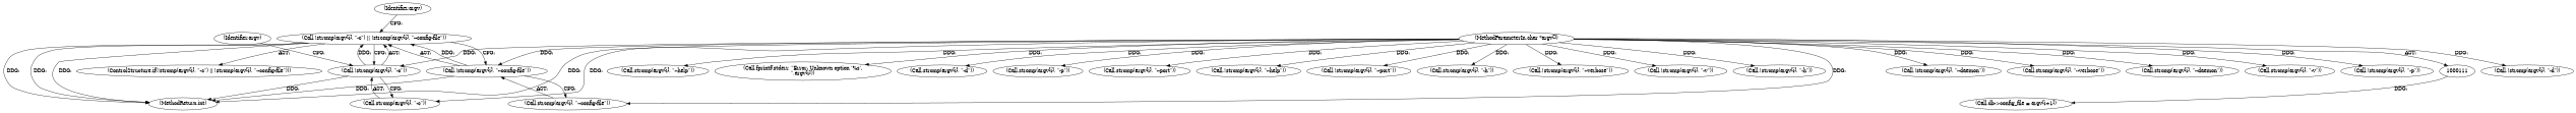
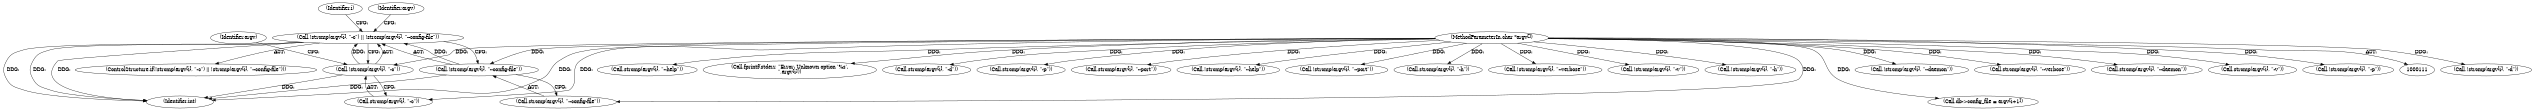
  digraph {
    n1 [label="(Call,!strcmp(argv[i], \"-c\") || !strcmp(argv[i], \"--config-file\"))"]
    n2 [label="(Call,!strcmp(argv[i], \"-c\"))"]
    n3 [label="(Call,!strcmp(argv[i], \"--config-file\"))"]
    n4 [label="(ControlStructure,if(!strcmp(argv[i], \"-c\") || !strcmp(argv[i], \"--config-file\")))"]
-   n5 [label="(MethodReturn,int)"]
+   n5 [label="(Identifier,int)"]
    n6 [label="(Call,strcmp(argv[i], \"-c\"))"]
    n7 [label="(Call,strcmp(argv[i], \"--config-file\"))"]
    n8 [label="(MethodParameterIn,char *argv[])"]
    n9 [label="(Call,!strcmp(argv[i], \"-d\"))"]
    n10 [label="(Call,db->config_file = argv[i+1])"]
    n11 [label="(Call,strcmp(argv[i], \"--help\"))"]
    n12 [label="(Call,fprintf(stderr, \"Error: Unknown option '%s'.\n\",argv[i]))"]
    n13 [label="(Call,strcmp(argv[i], \"-d\"))"]
    n14 [label="(Call,strcmp(argv[i], \"-p\"))"]
    n15 [label="(Call,strcmp(argv[i], \"--port\"))"]
    n16 [label="(Call,!strcmp(argv[i], \"--help\"))"]
    n17 [label="(Call,!strcmp(argv[i], \"--port\"))"]
    n18 [label="(Call,strcmp(argv[i], \"-h\"))"]
    n19 [label="(Call,!strcmp(argv[i], \"--verbose\"))"]
    n20 [label="(Call,!strcmp(argv[i], \"-v\"))"]
    n21 [label="(Call,!strcmp(argv[i], \"-h\"))"]
    n22 [label="(Call,!strcmp(argv[i], \"--daemon\"))"]
    n23 [label="(Call,strcmp(argv[i], \"--verbose\"))"]
    n24 [label="(Call,strcmp(argv[i], \"--daemon\"))"]
    n25 [label="(Call,strcmp(argv[i], \"-v\"))"]
    n26 [label="(Call,!strcmp(argv[i], \"-p\"))"]
    n27 [label=1000111]
+   n28 [label="(Identifier,i)"]
    n29 [label="(Identifier,argv)"]
    n30 [label="(Identifier,argv)"]
    n1 -> n2 [label="CFG: "]
    n1 -> n3 [label="CFG: "]
    n1 -> n4 [label="AST: "]
    n1 -> n5 [label="DDG: "]
    n1 -> n5 [label="DDG: "]
    n1 -> n5 [label="DDG: "]
    n2 -> n1 [label="AST: "]
    n2 -> n1 [label="DDG: "]
    n2 -> n5 [label="DDG: "]
    n2 -> n6 [label="CFG: "]
    n3 -> n1 [label="AST: "]
    n3 -> n1 [label="DDG: "]
    n3 -> n5 [label="DDG: "]
    n3 -> n7 [label="CFG: "]
    n6 -> n2 [label="AST: "]
    n7 -> n3 [label="AST: "]
    n8 -> n2 [label="DDG: "]
    n8 -> n3 [label="DDG: "]
    n8 -> n5 [label="DDG: "]
    n8 -> n6 [label="DDG: "]
    n8 -> n7 [label="DDG: "]
    n8 -> n9 [label="DDG: "]
-   n27 -> n10 [label="DDG: "]
+   n8 -> n10 [label="DDG: "]
    n8 -> n11 [label="DDG: "]
    n8 -> n12 [label="DDG: "]
    n8 -> n13 [label="DDG: "]
    n8 -> n14 [label="DDG: "]
    n8 -> n15 [label="DDG: "]
    n8 -> n16 [label="DDG: "]
    n8 -> n17 [label="DDG: "]
    n8 -> n18 [label="DDG: "]
    n8 -> n19 [label="DDG: "]
    n8 -> n20 [label="DDG: "]
    n8 -> n21 [label="DDG: "]
    n8 -> n22 [label="DDG: "]
    n8 -> n23 [label="DDG: "]
    n8 -> n24 [label="DDG: "]
    n8 -> n25 [label="DDG: "]
    n8 -> n26 [label="DDG: "]
    n8 -> n27 [label="AST: "]
+   n28 -> n1 [label="CFG: "]
    n29 -> n1 [label="CFG: "]
    n30 -> n2 [label="CFG: "]
  }
